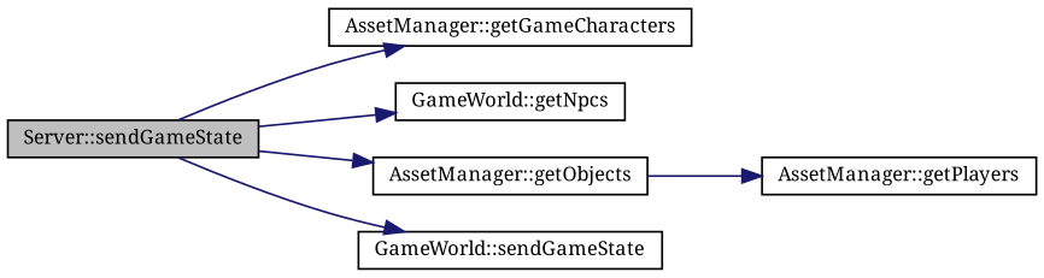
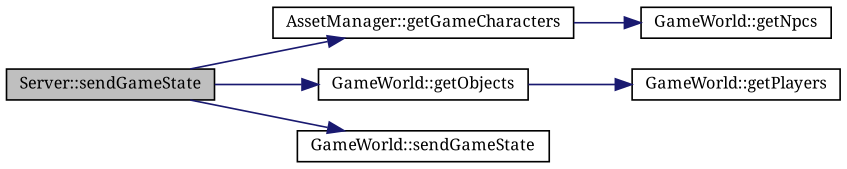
  digraph {
    fontname="Noto Serif"
    rankdir=LR
    node [color=black fillcolor=white fontname="Noto Serif" fontsize=10 shape=record style=filled]
    edge [color=midnightblue fontname="Noto Serif" fontsize=10 labelfontname=Helvetica labelfontsize=10 style=solid]
    n1 [fillcolor=grey75 fontcolor=black height=0.2 label="Server::sendGameState" width=0.4]
    n2 [height=0.2 label="AssetManager::getGameCharacters" width=0.4]
    n3 [height=0.2 label="GameWorld::getNpcs" width=0.4]
-   n4 [height=0.2 label="AssetManager::getObjects" width=0.4]
+   n4 [height=0.2 label="GameWorld::getObjects" width=0.4]
    n5 [height=0.2 label="GameWorld::sendGameState" width=0.4]
-   n6 [height=0.2 label="AssetManager::getPlayers" width=0.4]
+   n6 [height=0.2 label="GameWorld::getPlayers" width=0.4]
    n1 -> n2
-   n1 -> n3
+   n2 -> n3
    n1 -> n4
    n1 -> n5
    n4 -> n6
  }
